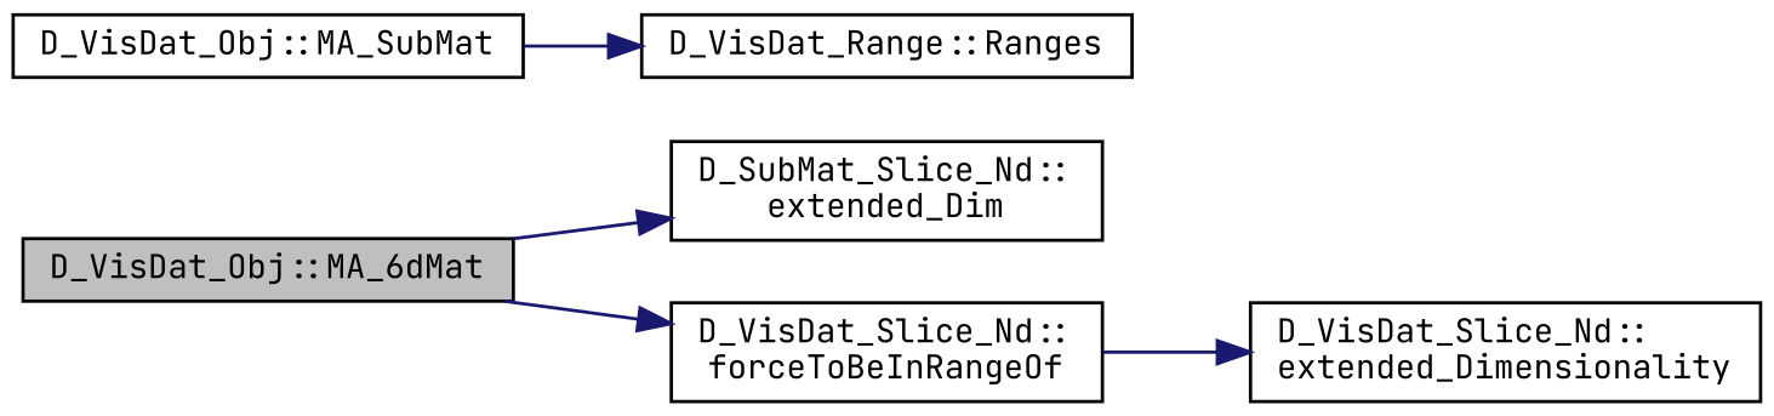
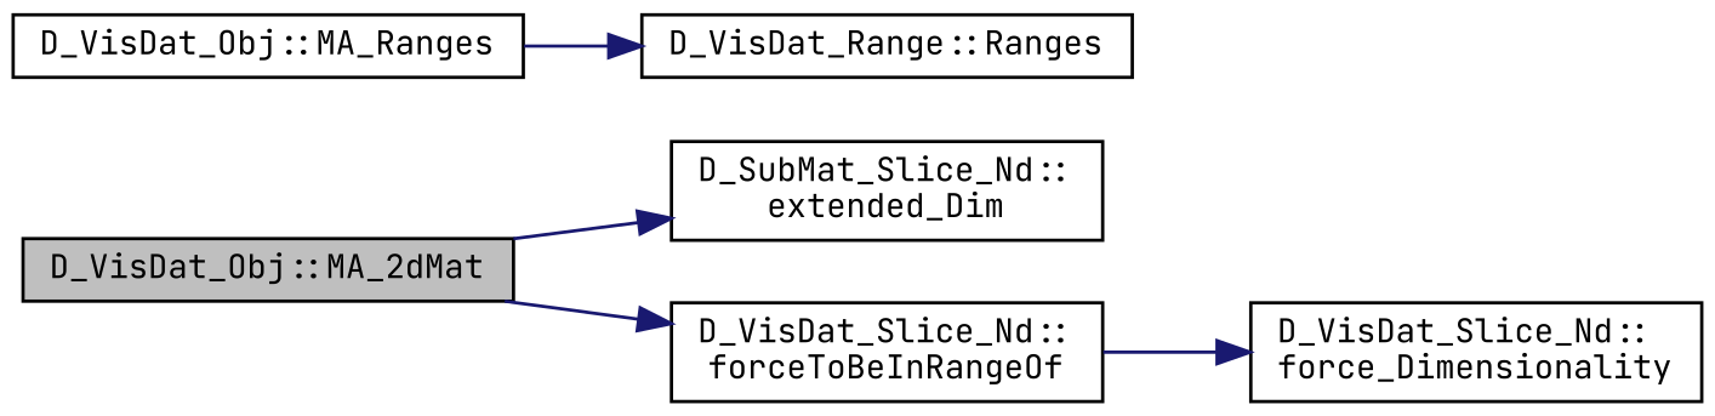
  digraph {
    fontname="JetBrains Mono"
    rankdir=LR
    node [color=black fillcolor=white fontname="JetBrains Mono" fontsize=10 shape=record style=filled]
    edge [color=midnightblue fontname="JetBrains Mono" fontsize=10 labelfontname=Helvetica labelfontsize=10 style=solid]
-   n1 [fillcolor=grey75 fontcolor=black height=0.2 label="D_VisDat_Obj::MA_6dMat" width=0.4]
+   n1 [fillcolor=grey75 fontcolor=black height=0.2 label="D_VisDat_Obj::MA_2dMat" width=0.4]
    n2 [height=0.2 label="D_SubMat_Slice_Nd::\lextended_Dim" width=0.4]
    n3 [height=0.2 label="D_VisDat_Slice_Nd::\lforceToBeInRangeOf" width=0.4]
-   n4 [height=0.2 label="D_VisDat_Slice_Nd::\lextended_Dimensionality" width=0.4]
-   n5 [height=0.2 label="D_VisDat_Obj::MA_SubMat" width=0.4]
+   n4 [height=0.2 label="D_VisDat_Slice_Nd::\lforce_Dimensionality" width=0.4]
+   n5 [height=0.2 label="D_VisDat_Obj::MA_Ranges" width=0.4]
    n6 [height=0.2 label="D_VisDat_Range::Ranges" width=0.4]
    n1 -> n2
    n1 -> n3
    n3 -> n4
    n5 -> n6
  }
